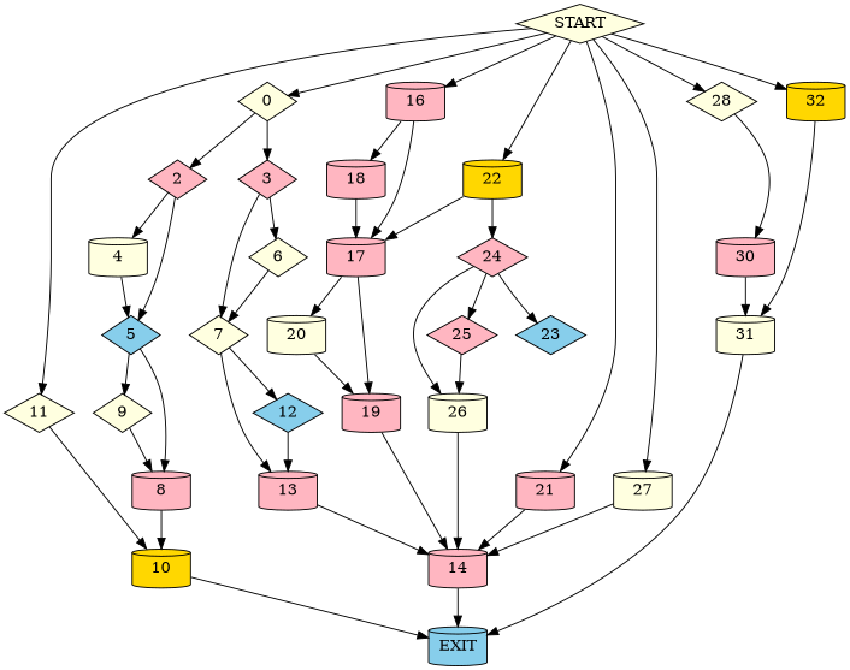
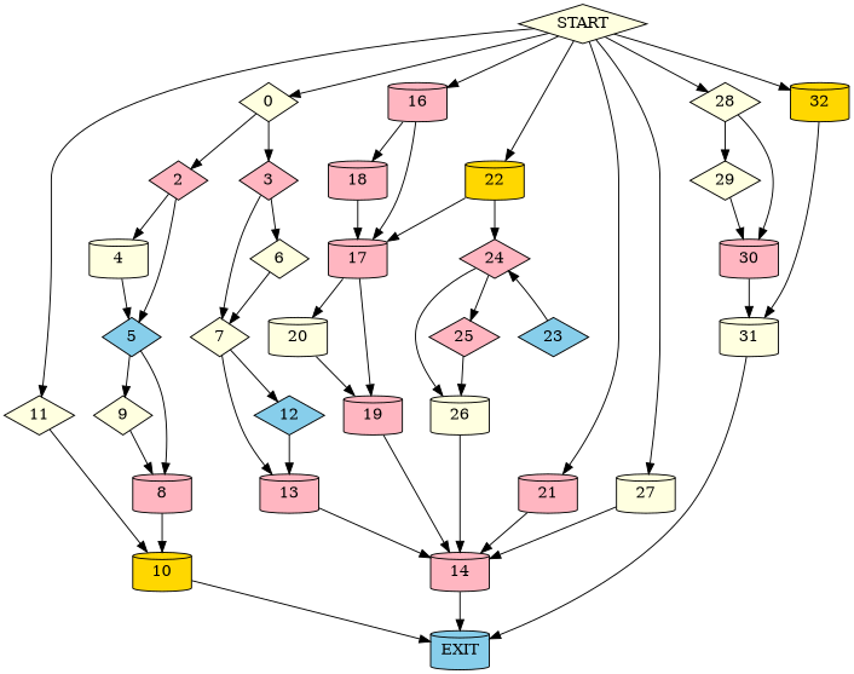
  digraph {
    node [fillcolor=lightyellow shape=cylinder style=filled]
    n1 [label=START shape=diamond]
    n2 [label=0 shape=diamond]
    11 [shape=diamond]
    16 [fillcolor=lightpink]
    21 [fillcolor=lightpink]
    22 [fillcolor=gold]
    27
    28 [shape=diamond]
    32 [fillcolor=gold]
    2 [fillcolor=lightpink shape=diamond]
    3 [fillcolor=lightpink shape=diamond]
    10 [fillcolor=gold]
    17 [fillcolor=lightpink]
    18 [fillcolor=lightpink]
    14 [fillcolor=lightpink]
    24 [fillcolor=lightpink shape=diamond]
+   29 [shape=diamond]
    30 [fillcolor=lightpink]
    31
    n20 [fillcolor=skyblue label=EXIT]
    4
    5 [fillcolor=skyblue shape=diamond]
    6 [shape=diamond]
    7 [shape=diamond]
    8 [fillcolor=lightpink]
    9 [shape=diamond]
    12 [fillcolor=skyblue shape=diamond]
    13 [fillcolor=lightpink]
    19 [fillcolor=lightpink]
    20
    23 [fillcolor=skyblue shape=diamond]
    25 [fillcolor=lightpink shape=diamond]
    26
    n1 -> n2
    n1 -> 11
    n1 -> 16
    n1 -> 21
    n1 -> 22
    n1 -> 27
    n1 -> 28
    n1 -> 32
    n2 -> 2
    n2 -> 3
    11 -> 10
    16 -> 17
    16 -> 18
    21 -> 14
    22 -> 17
    22 -> 24
    27 -> 14
+   28 -> 29
    28 -> 30
    32 -> 31
    2 -> 4
    2 -> 5
    3 -> 6
    3 -> 7
    10 -> n20
    17 -> 19
    17 -> 20
    18 -> 17
    14 -> n20
    24 -> 25
    24 -> 26
+   29 -> 30
    30 -> 31
    31 -> n20
    4 -> 5
    5 -> 8
    5 -> 9
    6 -> 7
    7 -> 12
    7 -> 13
    8 -> 10
    9 -> 8
    12 -> 13
    13 -> 14
    19 -> 14
    20 -> 19
-   24 -> 23
+   23 -> 24
    25 -> 26
    26 -> 14
  }
